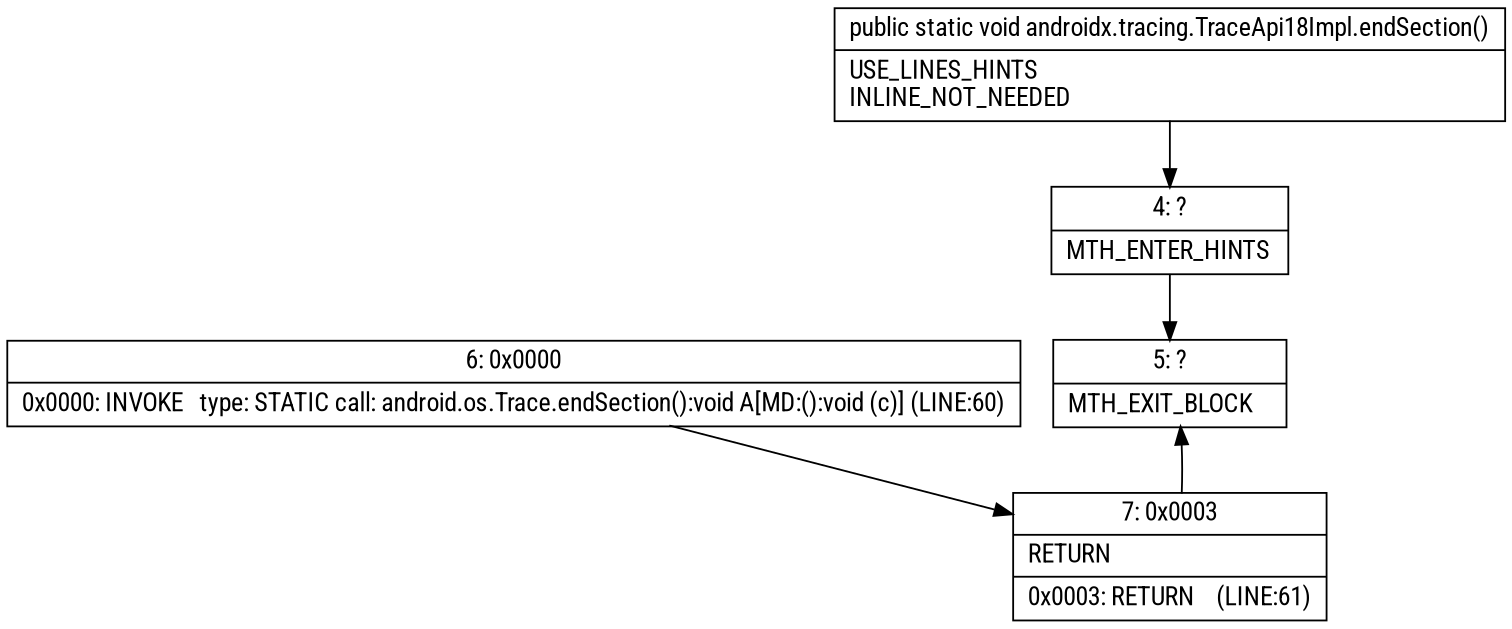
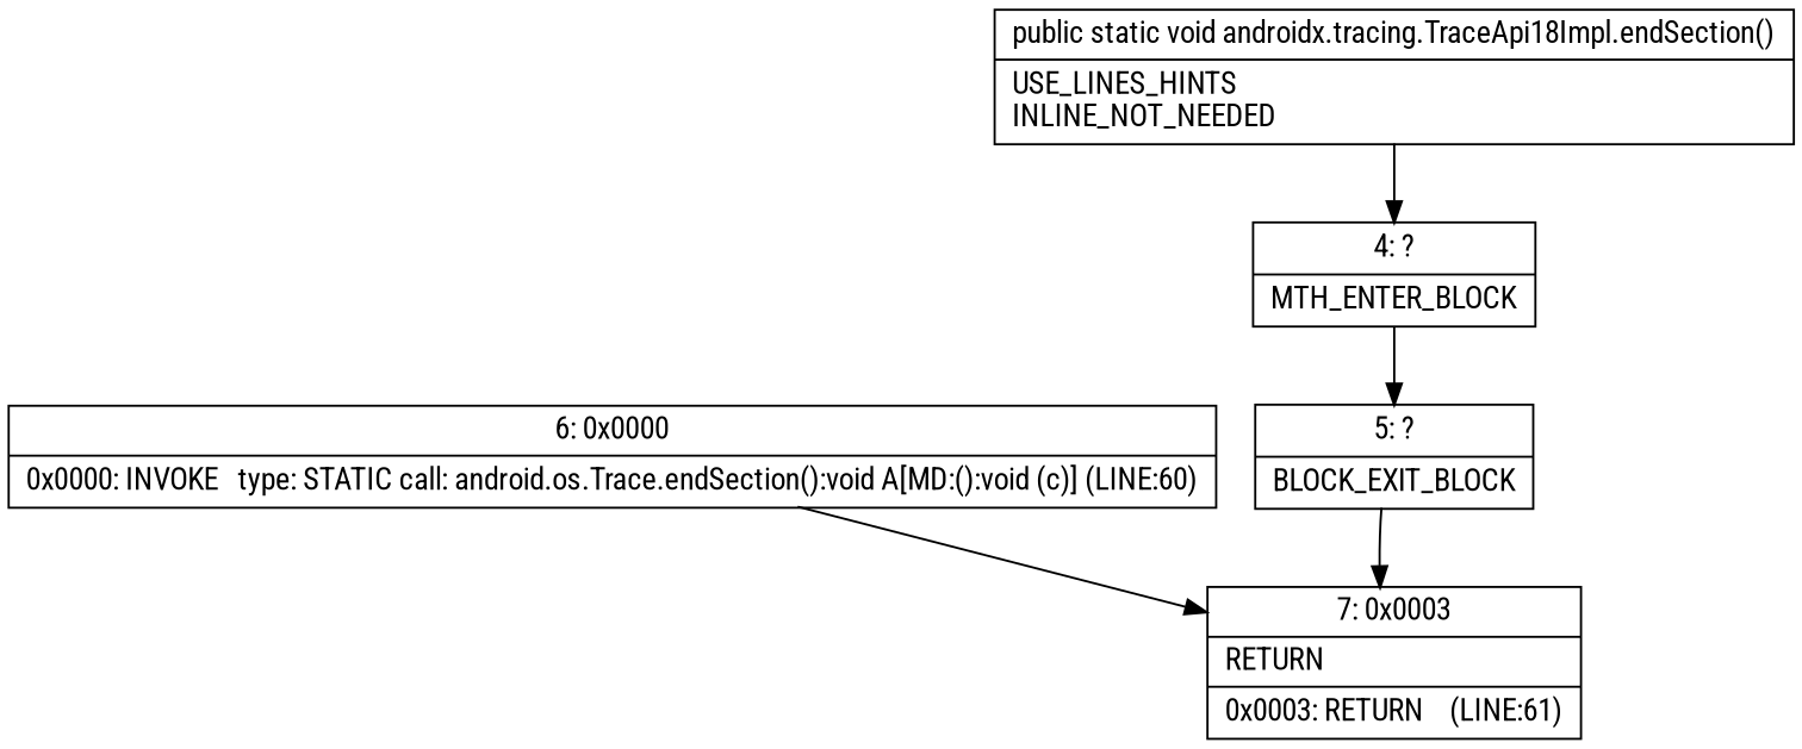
  digraph {
    fontname="Roboto Condensed"
    node [fontname="Roboto Condensed" shape=record]
    edge [fontname="Roboto Condensed"]
-   n1 [label="{4\:\ ?|MTH_ENTER_HINTS\l}"]
-   n2 [label="{5\:\ ?|MTH_EXIT_BLOCK\l}"]
+   n1 [label="{4\:\ ?|MTH_ENTER_BLOCK\l}"]
+   n2 [label="{5\:\ ?|BLOCK_EXIT_BLOCK\l}"]
    n3 [label="{6\:\ 0x0000|0x0000: INVOKE   type: STATIC call: android.os.Trace.endSection():void A[MD:():void (c)] (LINE:60)\l}"]
    n4 [label="{7\:\ 0x0003|RETURN\l|0x0003: RETURN    (LINE:61)\l}"]
    n5 [label="{public static void androidx.tracing.TraceApi18Impl.endSection()  | USE_LINES_HINTS\lINLINE_NOT_NEEDED\l}"]
    n1 -> n2
    n3 -> n4
-   n4 -> n2
+   n2 -> n4
    n5 -> n1
  }
